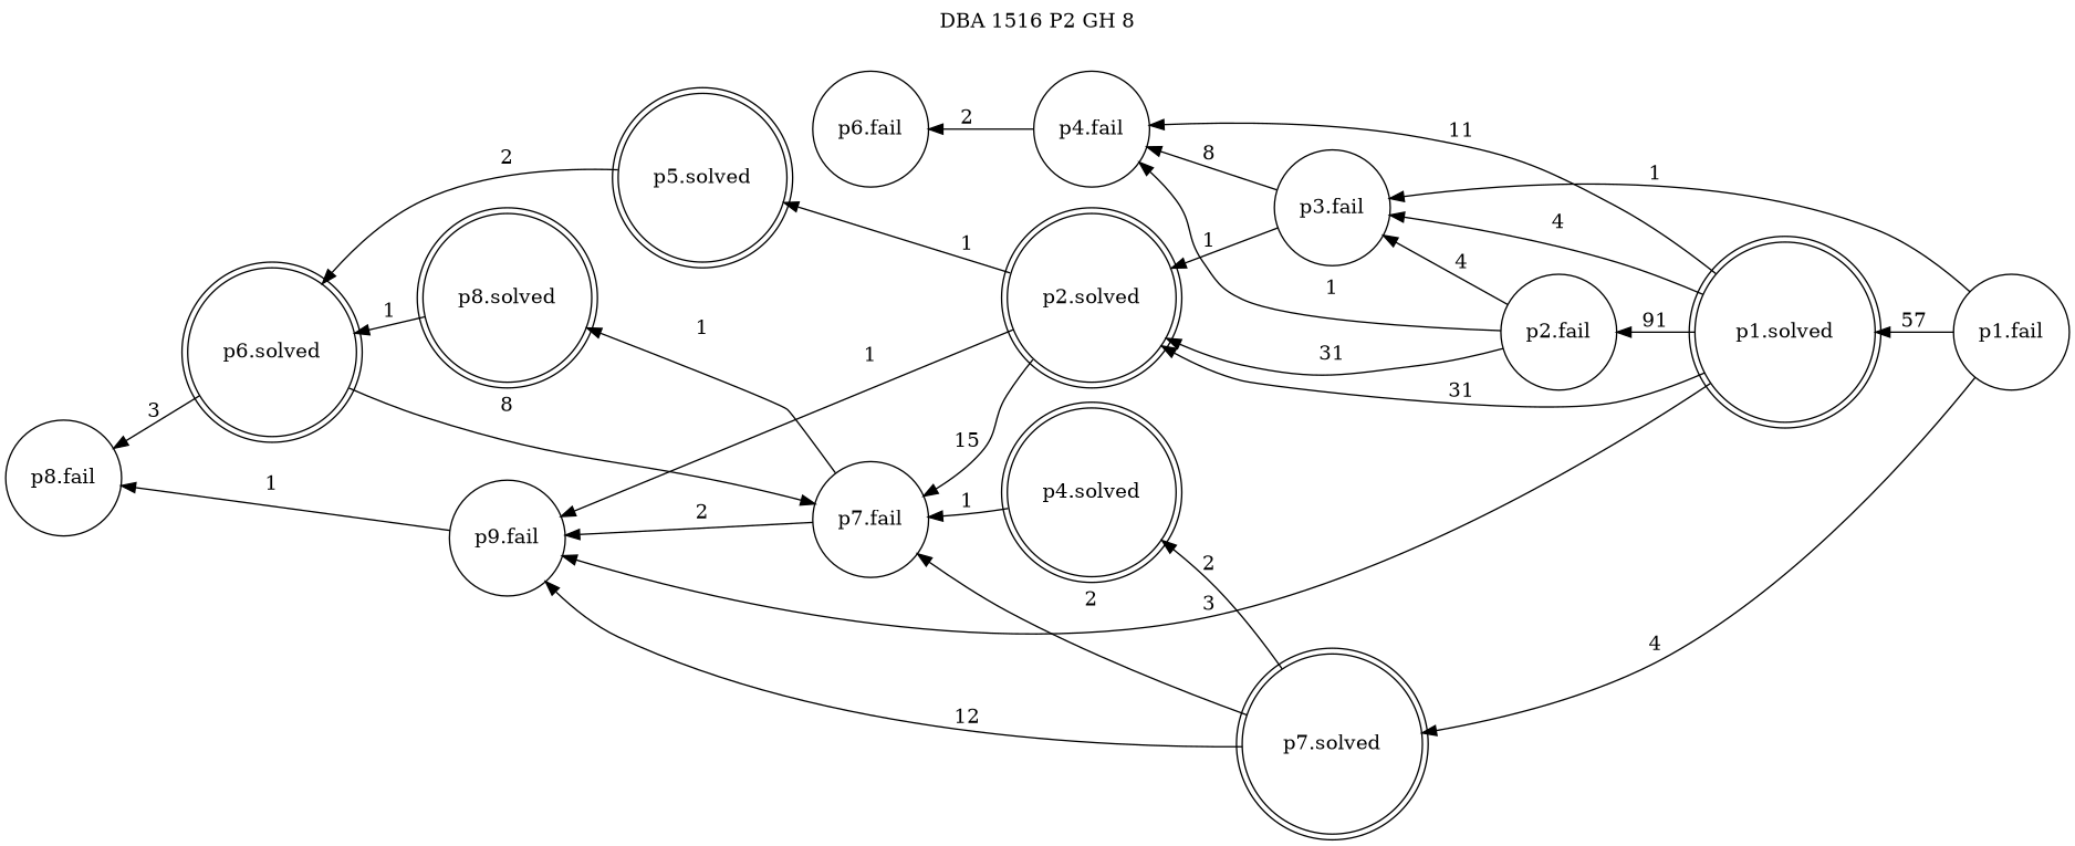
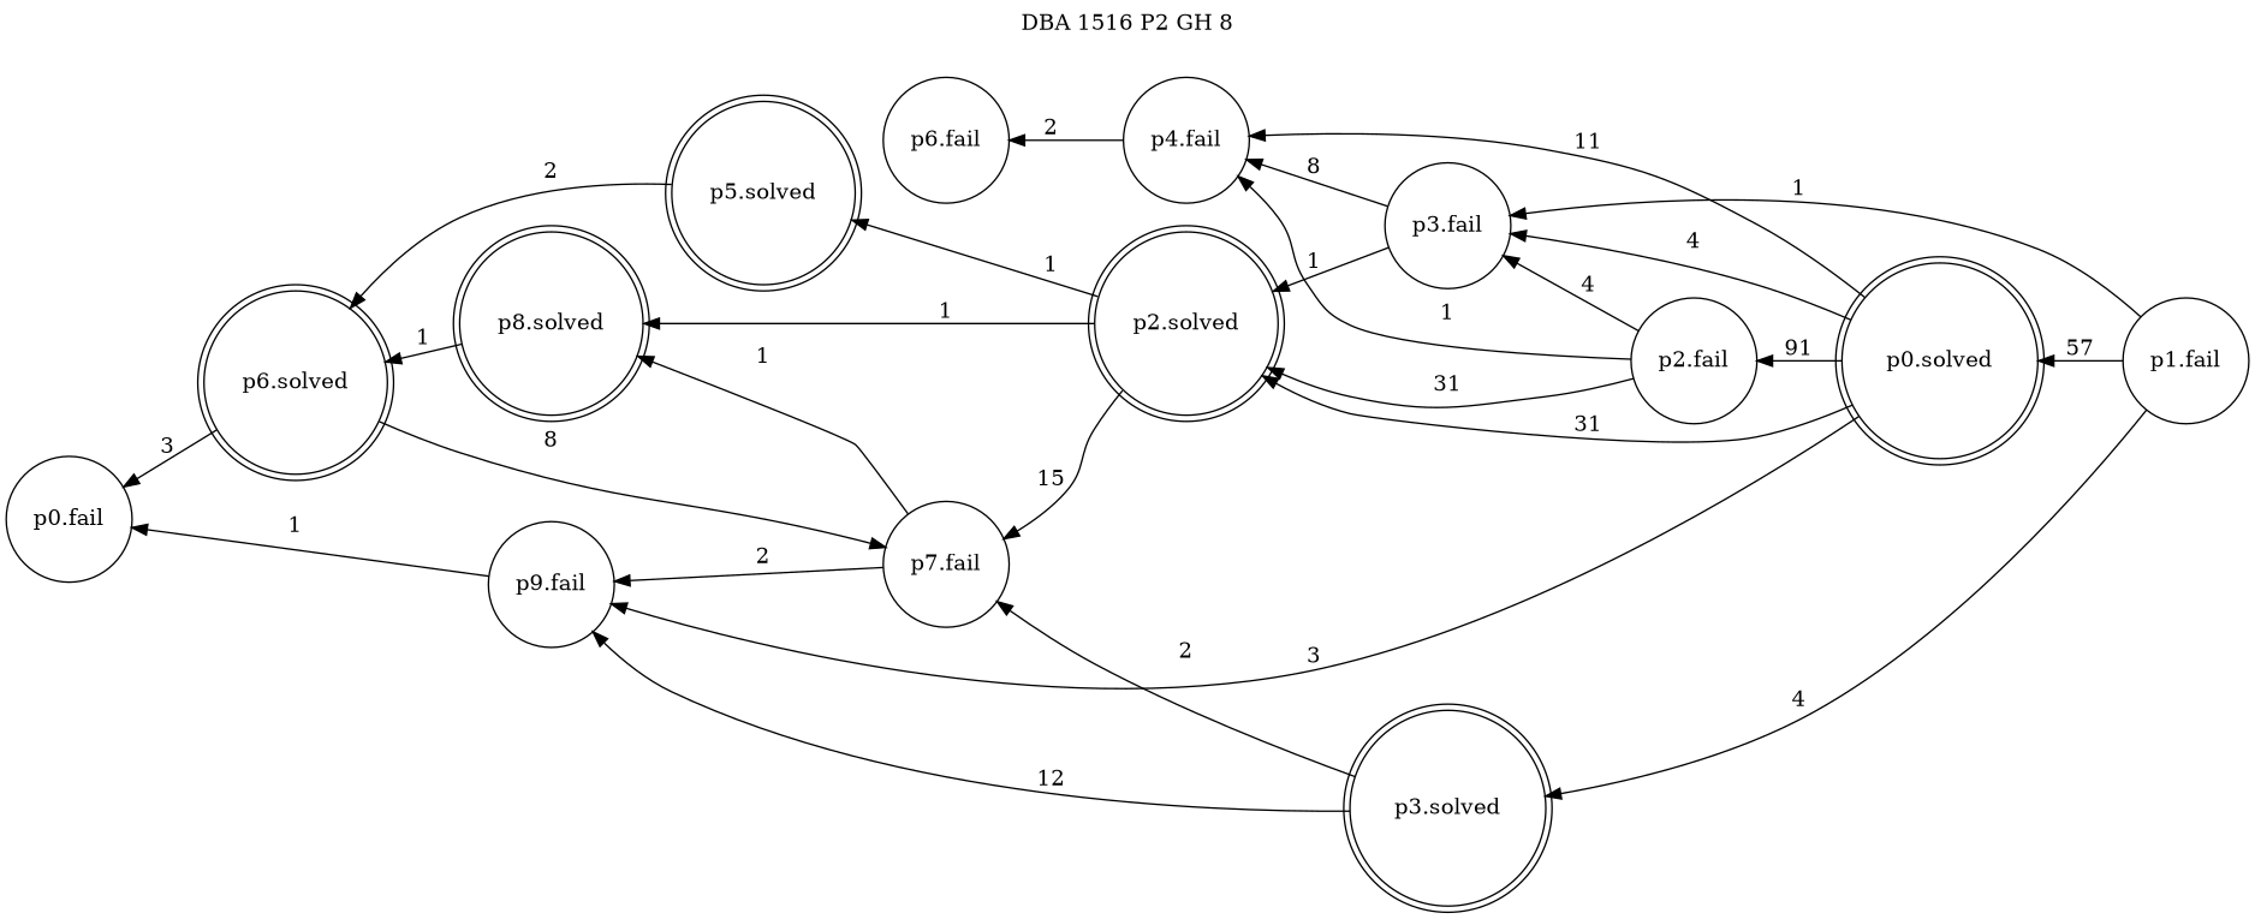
  digraph {
    label=" DBA 1516 P2 GH 8 "
    labelloc=tl
    rankdir=RL
    node [shape=circle]
    n1 [label="p1.fail"]
-   n2 [label="p1.solved" shape=doublecircle]
+   n2 [label="p0.solved" shape=doublecircle]
    n3 [label="p3.fail"]
-   n4 [label="p7.solved" shape=doublecircle]
+   n4 [label="p3.solved" shape=doublecircle]
    n5 [label="p2.fail"]
    n6 [label="p2.solved" shape=doublecircle]
    n7 [label="p9.fail"]
    n8 [label="p4.fail"]
    n9 [label="p7.fail"]
-   n10 [label="p4.solved" shape=doublecircle]
    n11 [label="p5.solved" shape=doublecircle]
-   n12 [label="p8.fail"]
+   n12 [label="p0.fail"]
    n13 [label="p6.fail"]
    n14 [label="p6.solved" shape=doublecircle]
    n15 [label="p8.solved" shape=doublecircle]
    n1 -> n2 [label=57]
    n1 -> n3 [label=1]
    n1 -> n4 [label=4]
    n2 -> n3 [label=4]
    n2 -> n5 [label=91]
    n2 -> n6 [label=31]
    n2 -> n7 [label=3]
    n2 -> n8 [label=11]
    n3 -> n6 [label=1]
    n3 -> n8 [label=8]
    n4 -> n7 [label=12]
    n4 -> n9 [label=2]
-   n4 -> n10 [label=2]
    n5 -> n3 [label=4]
    n5 -> n6 [label=31]
    n5 -> n8 [label=1]
-   n6 -> n7 [label=1]
+   n6 -> n15 [label=1]
    n6 -> n9 [label=15]
    n6 -> n11 [label=1]
    n7 -> n12 [label=1]
    n8 -> n13 [label=2]
    n9 -> n7 [label=2]
    n9 -> n15 [label=1]
-   n10 -> n9 [label=1]
    n11 -> n14 [label=2]
    n14 -> n9 [label=8]
    n14 -> n12 [label=3]
    n15 -> n14 [label=1]
  }
